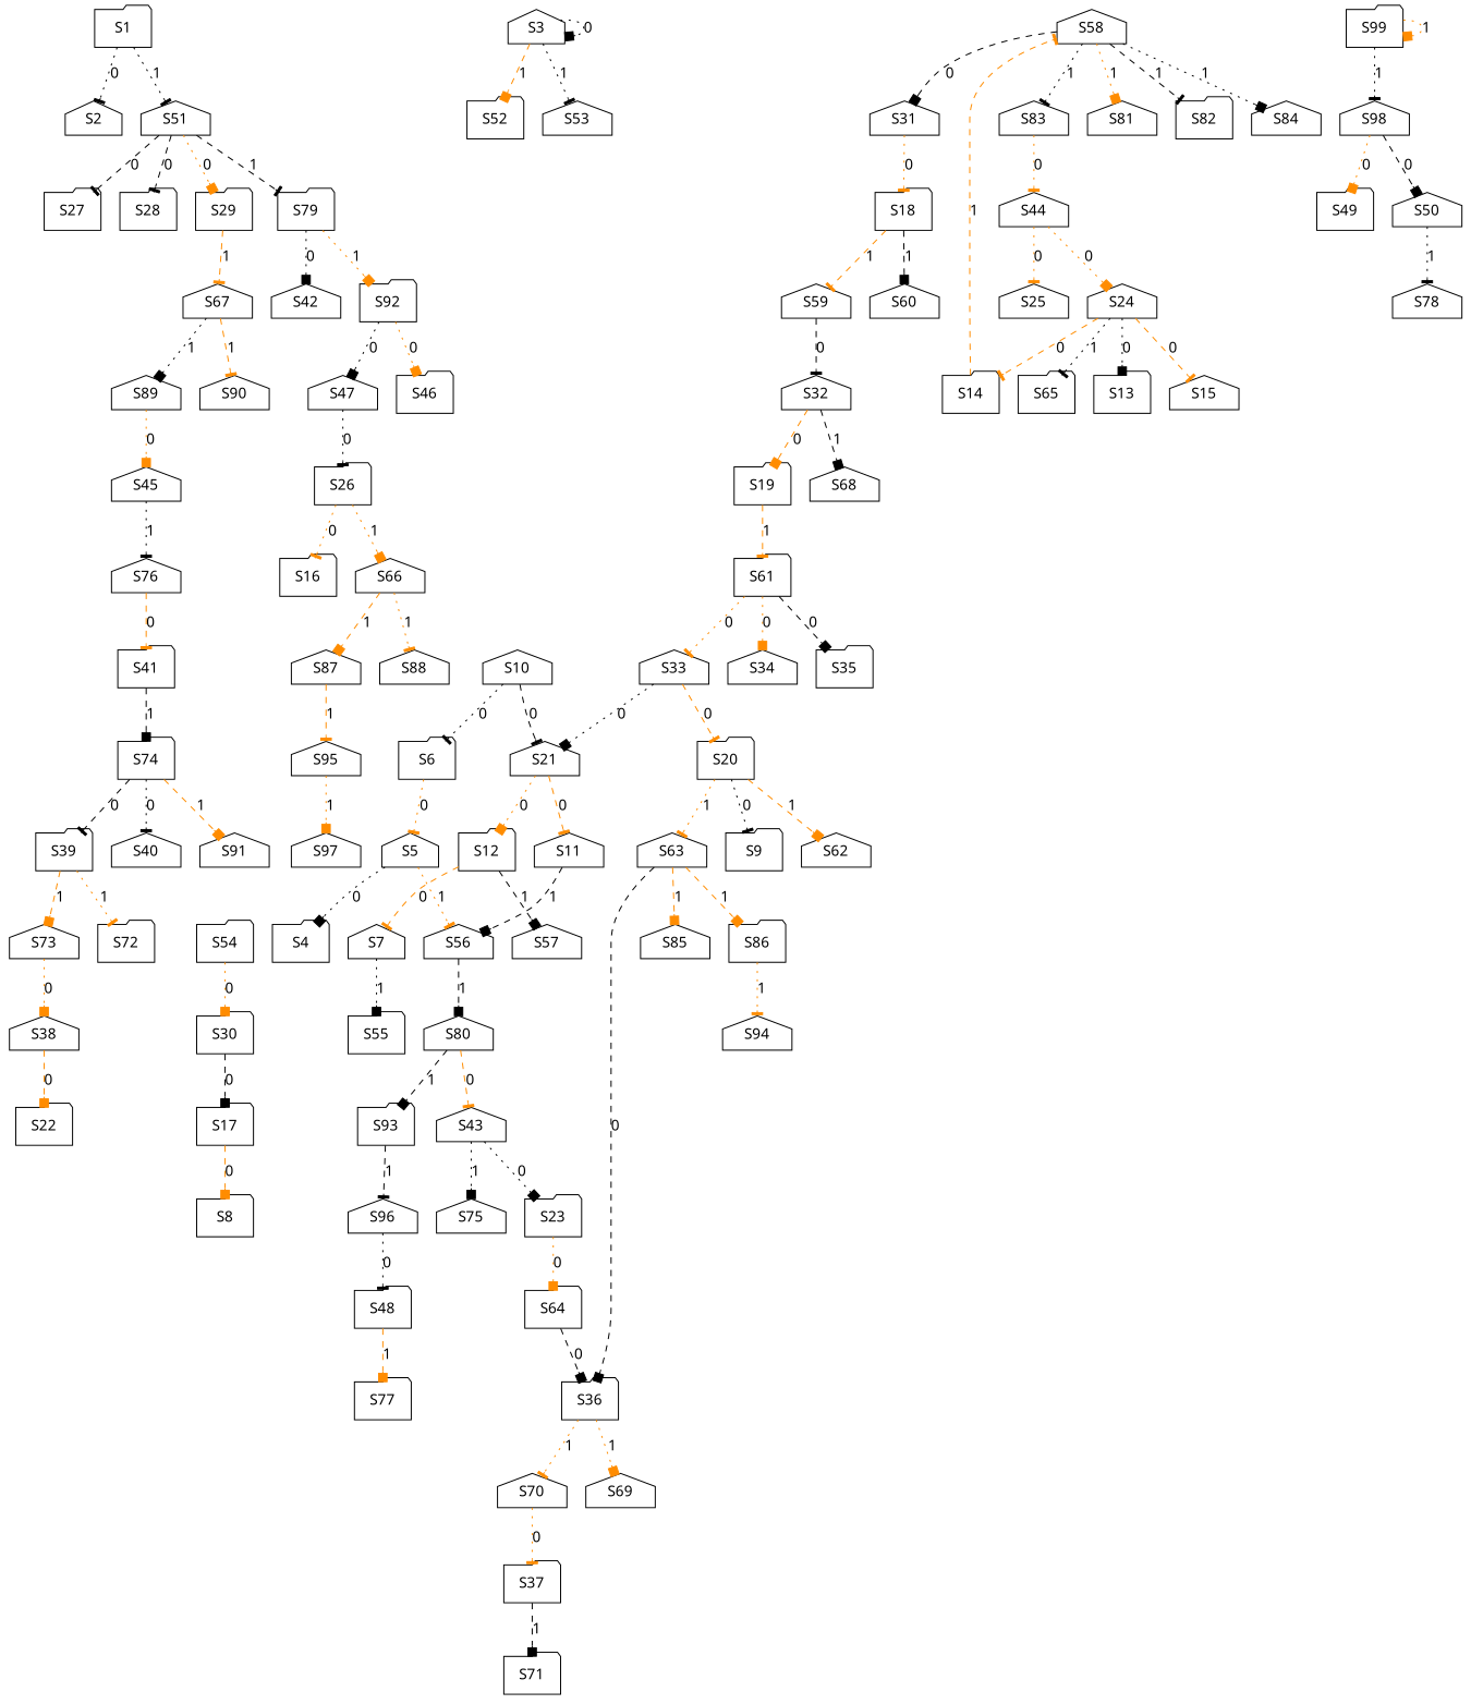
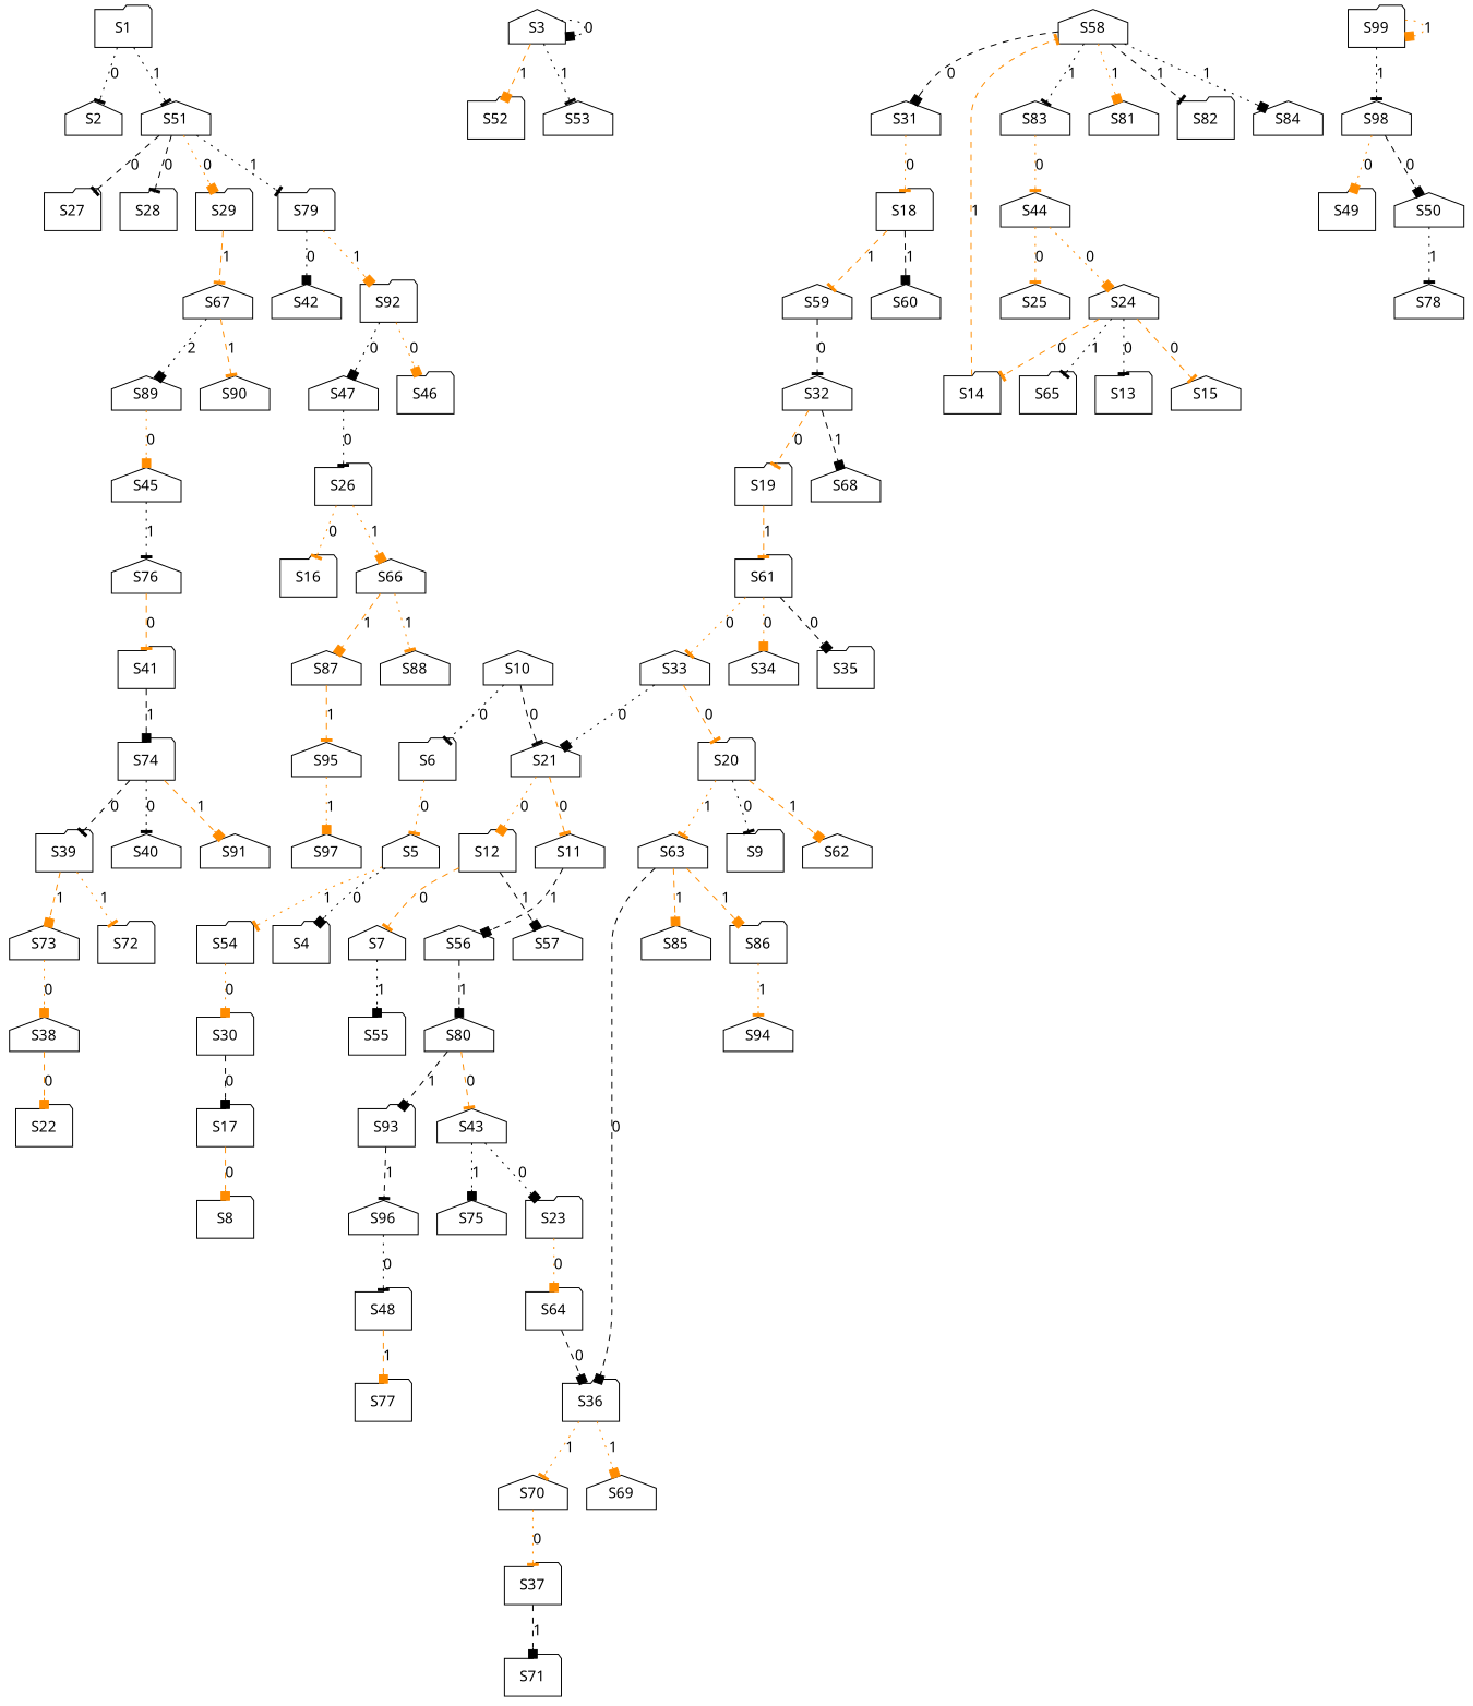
  strict digraph {
    fontname="Noto Sans"
    node [fontname="Noto Sans" shape=house]
    edge [arrowhead=box color=darkorange fontname="Noto Sans" style=dotted]
    S1 [shape=folder]
    S2
    S51
    S27 [shape=folder]
    S28 [shape=folder]
    S29 [shape=folder]
    S79 [shape=folder]
    S3
    S52 [shape=folder]
    S53
    S4 [shape=folder]
    S5
    S54 [shape=folder]
    S30 [shape=folder]
    S6 [shape=folder]
    S10
    S21
    S12 [shape=folder]
    S7
    S57
    S55 [shape=folder]
    S17 [shape=folder]
    S8 [shape=folder]
    S20 [shape=folder]
    S9 [shape=folder]
    S63
    S62
    S36 [shape=folder]
    S85
    S86 [shape=folder]
    S11
    S56
    S80
    S13 [shape=folder]
    S24
    S14 [shape=folder]
    S15
    S65 [shape=folder]
    S58
    S31
    S83
    S81
    S82 [shape=folder]
    S84
    S26 [shape=folder]
    S16 [shape=folder]
    S66
    S87
    S88
    S18 [shape=folder]
    S59
    S60
    S32
    S19 [shape=folder]
    S68
    S61 [shape=folder]
    S33
    S34
    S35 [shape=folder]
    S22 [shape=folder]
    S38
    S23 [shape=folder]
    S43
    S75
    S64 [shape=folder]
    S44
    S25
    S47
    S67
    S42
    S92 [shape=folder]
    S89
    S90
    S70
    S69
    S94
    S37 [shape=folder]
    S71 [shape=folder]
    S73
    S74 [shape=folder]
    S39 [shape=folder]
    S40
    S91
    S72 [shape=folder]
    S41 [shape=folder]
    S76
    S46 [shape=folder]
    S93 [shape=folder]
    S96
    S45
    S48 [shape=folder]
    S77 [shape=folder]
    S49 [shape=folder]
    S98
    S50
    S78
    S95
    S97
    S99 [shape=folder]
    S1 -> S2 [arrowhead=tee color=black label=0]
    S1 -> S51 [arrowhead=tee color=black label=1]
    S51 -> S27 [arrowhead=tee color=black label=0 style=dashed]
    S51 -> S28 [arrowhead=tee color=black label=0 style=dashed]
    S51 -> S29 [label=0]
-   S51 -> S79 [arrowhead=tee color=black label=1 style=dashed]
+   S51 -> S79 [arrowhead=tee color=black label=1]
    S29 -> S67 [arrowhead=tee label=1 style=dashed]
    S79 -> S42 [color=black label=0]
    S79 -> S92 [label=1]
    S3 -> S3 [color=black label=0]
    S3 -> S52 [label=1 style=dashed]
    S3 -> S53 [arrowhead=tee color=black label=1]
    S5 -> S4 [color=black label=0]
-   S5 -> S56 [arrowhead=tee label=1]
+   S5 -> S54 [arrowhead=tee label=1]
    S54 -> S30 [label=0]
    S30 -> S17 [color=black label=0 style=dashed]
    S6 -> S5 [arrowhead=tee label=0]
    S10 -> S6 [arrowhead=tee color=black label=0]
    S10 -> S21 [arrowhead=tee color=black label=0 style=dashed]
    S21 -> S12 [label=0]
    S21 -> S11 [arrowhead=tee label=0 style=dashed]
    S12 -> S7 [arrowhead=tee label=0 style=dashed]
    S12 -> S57 [color=black label=1 style=dashed]
    S7 -> S55 [color=black label=1]
    S17 -> S8 [label=0 style=dashed]
    S20 -> S9 [arrowhead=tee color=black label=0]
    S20 -> S63 [arrowhead=tee label=1]
    S20 -> S62 [label=1 style=dashed]
    S63 -> S36 [color=black label=0 style=dashed]
    S63 -> S85 [label=1 style=dashed]
    S63 -> S86 [label=1 style=dashed]
    S36 -> S70 [arrowhead=tee label=1]
    S36 -> S69 [label=1]
    S86 -> S94 [arrowhead=tee label=1]
    S11 -> S56 [color=black label=1 style=dashed]
    S56 -> S80 [color=black label=1 style=dashed]
    S80 -> S43 [arrowhead=tee label=0 style=dashed]
    S80 -> S93 [color=black label=1 style=dashed]
-   S24 -> S13 [color=black label=0]
+   S24 -> S13 [arrowhead=tee color=black label=0]
    S24 -> S14 [arrowhead=tee label=0 style=dashed]
    S24 -> S15 [arrowhead=tee label=0 style=dashed]
    S24 -> S65 [arrowhead=tee color=black label=1]
    S14 -> S58 [arrowhead=tee label=1 style=dashed]
    S58 -> S31 [color=black label=0 style=dashed]
    S58 -> S83 [arrowhead=tee color=black label=1]
    S58 -> S81 [label=1]
    S58 -> S82 [arrowhead=tee color=black label=1 style=dashed]
    S58 -> S84 [color=black label=1]
    S31 -> S18 [arrowhead=tee label=0]
    S83 -> S44 [arrowhead=tee label=0]
    S26 -> S16 [arrowhead=tee label=0]
    S26 -> S66 [label=1]
    S66 -> S87 [label=1 style=dashed]
    S66 -> S88 [arrowhead=tee label=1]
    S87 -> S95 [arrowhead=tee label=1 style=dashed]
    S18 -> S59 [arrowhead=tee label=1 style=dashed]
    S18 -> S60 [color=black label=1 style=dashed]
    S59 -> S32 [arrowhead=tee color=black label=0 style=dashed]
-   S32 -> S19 [label=0 style=dashed]
+   S32 -> S19 [arrowhead=tee label=0 style=dashed]
    S32 -> S68 [color=black label=1 style=dashed]
    S19 -> S61 [arrowhead=tee label=1 style=dashed]
    S61 -> S33 [arrowhead=tee label=0]
    S61 -> S34 [label=0]
    S61 -> S35 [color=black label=0 style=dashed]
    S33 -> S21 [color=black label=0]
    S33 -> S20 [arrowhead=tee label=0 style=dashed]
    S38 -> S22 [label=0 style=dashed]
    S23 -> S64 [label=0]
    S43 -> S23 [color=black label=0]
    S43 -> S75 [color=black label=1]
    S64 -> S36 [color=black label=0 style=dashed]
    S44 -> S24 [label=0]
    S44 -> S25 [arrowhead=tee label=0]
    S47 -> S26 [arrowhead=tee color=black label=0]
-   S67 -> S89 [color=black label=1]
+   S67 -> S89 [color=black label=2]
    S67 -> S90 [arrowhead=tee label=1 style=dashed]
    S92 -> S47 [color=black label=0]
    S92 -> S46 [label=0]
    S89 -> S45 [label=0]
    S70 -> S37 [arrowhead=tee label=0]
    S37 -> S71 [color=black label=1 style=dashed]
    S73 -> S38 [label=0]
    S74 -> S39 [arrowhead=tee color=black label=0 style=dashed]
    S74 -> S40 [arrowhead=tee color=black label=0]
    S74 -> S91 [label=1 style=dashed]
    S39 -> S73 [label=1 style=dashed]
    S39 -> S72 [arrowhead=tee label=1]
    S41 -> S74 [color=black label=1 style=dashed]
    S76 -> S41 [arrowhead=tee label=0 style=dashed]
    S93 -> S96 [arrowhead=tee color=black label=1 style=dashed]
    S96 -> S48 [arrowhead=tee color=black label=0]
    S45 -> S76 [arrowhead=tee color=black label=1]
    S48 -> S77 [label=1 style=dashed]
    S98 -> S49 [label=0]
    S98 -> S50 [color=black label=0 style=dashed]
    S50 -> S78 [arrowhead=tee color=black label=1]
    S95 -> S97 [label=1]
    S99 -> S98 [arrowhead=tee color=black label=1]
    S99 -> S99 [label=1]
  }
